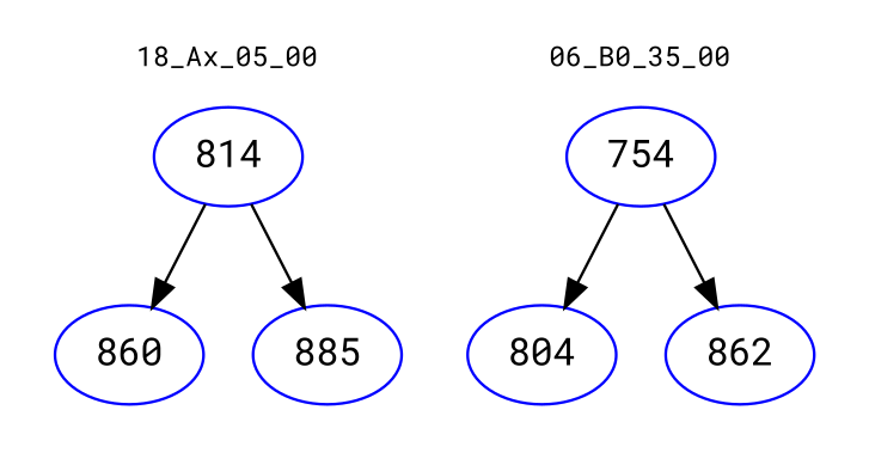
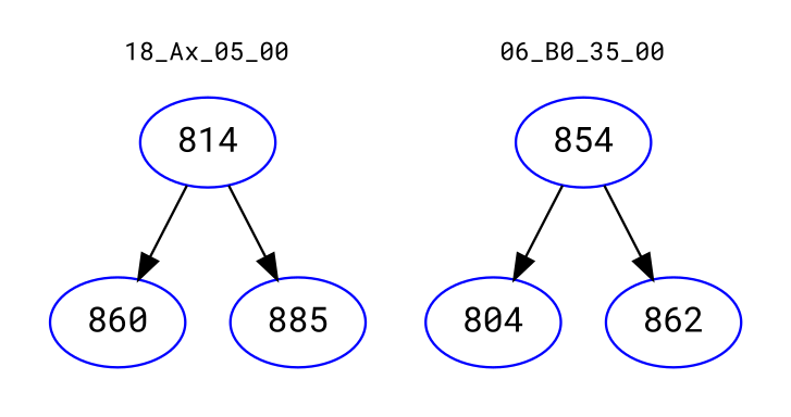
  digraph {
    fontname="Roboto Mono"
    node [color=blue fontname="Roboto Mono"]
    edge [color=black fontname="Roboto Mono"]
    n1 [label=814]
    n2 [label=860]
    n3 [label=885]
-   n4 [label=754]
+   n4 [label=854]
    n5 [label=804]
    n6 [label=862]
    subgraph cluster_1 {
      color=white
      fontsize=10
      label="18_Ax_05_00"
      n1
      n2
      n3
    }
    subgraph cluster_2 {
      color=white
      fontsize=10
      label="06_B0_35_00"
      n4
      n5
      n6
    }
    n1 -> n2
    n1 -> n3
    n4 -> n5
    n4 -> n6
  }
